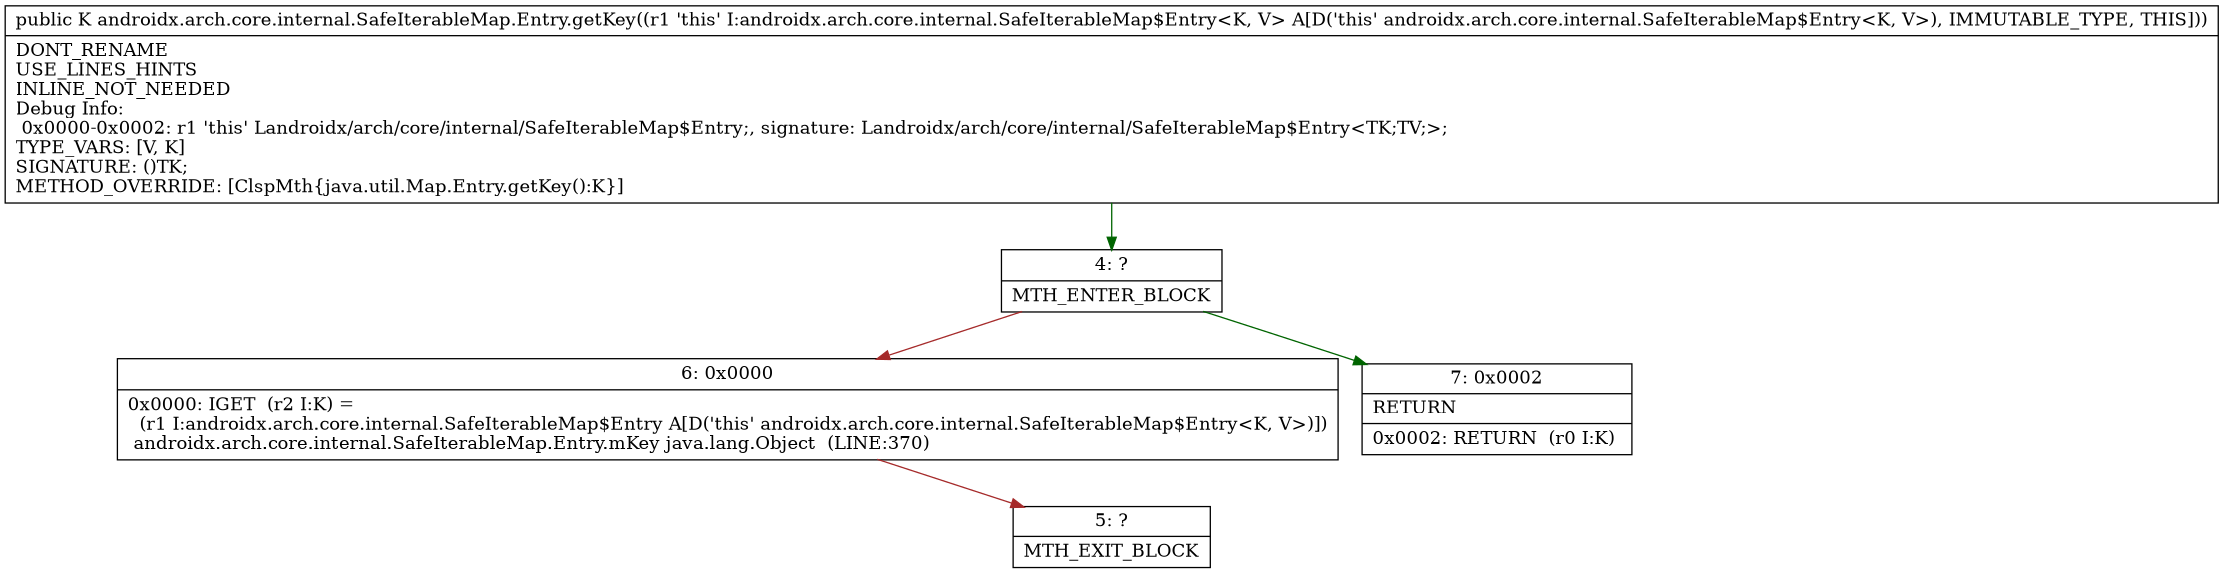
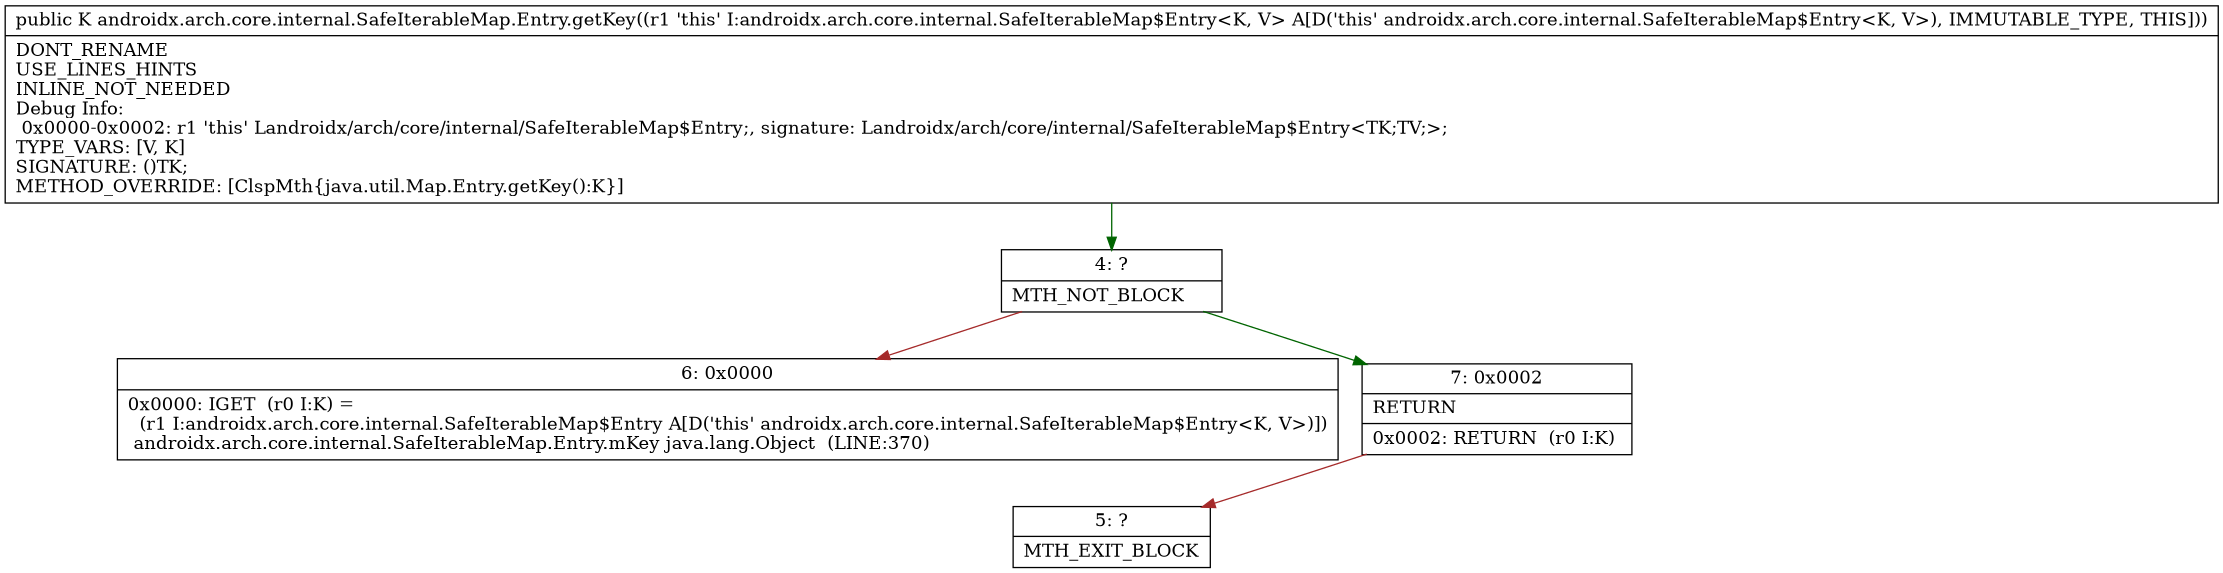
  digraph {
    node [shape=record]
    edge [color=brown]
-   n1 [label="{4\:\ ?|MTH_ENTER_BLOCK\l}"]
-   n2 [label="{6\:\ 0x0000|0x0000: IGET  (r2 I:K) = \l  (r1 I:androidx.arch.core.internal.SafeIterableMap$Entry A[D('this' androidx.arch.core.internal.SafeIterableMap$Entry\<K, V\>)])\l androidx.arch.core.internal.SafeIterableMap.Entry.mKey java.lang.Object  (LINE:370)\l}"]
+   n1 [label="{4\:\ ?|MTH_NOT_BLOCK\l}"]
+   n2 [label="{6\:\ 0x0000|0x0000: IGET  (r0 I:K) = \l  (r1 I:androidx.arch.core.internal.SafeIterableMap$Entry A[D('this' androidx.arch.core.internal.SafeIterableMap$Entry\<K, V\>)])\l androidx.arch.core.internal.SafeIterableMap.Entry.mKey java.lang.Object  (LINE:370)\l}"]
    n3 [label="{7\:\ 0x0002|RETURN\l|0x0002: RETURN  (r0 I:K) \l}"]
    n4 [label="{5\:\ ?|MTH_EXIT_BLOCK\l}"]
    n5 [label="{public K androidx.arch.core.internal.SafeIterableMap.Entry.getKey((r1 'this' I:androidx.arch.core.internal.SafeIterableMap$Entry\<K, V\> A[D('this' androidx.arch.core.internal.SafeIterableMap$Entry\<K, V\>), IMMUTABLE_TYPE, THIS]))  | DONT_RENAME\lUSE_LINES_HINTS\lINLINE_NOT_NEEDED\lDebug Info:\l  0x0000\-0x0002: r1 'this' Landroidx\/arch\/core\/internal\/SafeIterableMap$Entry;, signature: Landroidx\/arch\/core\/internal\/SafeIterableMap$Entry\<TK;TV;\>;\lTYPE_VARS: [V, K]\lSIGNATURE: ()TK;\lMETHOD_OVERRIDE: [ClspMth\{java.util.Map.Entry.getKey():K\}]\l}"]
    n1 -> n2
    n1 -> n3 [color=darkgreen]
-   n2 -> n4
+   n3 -> n4
    n5 -> n1 [color=darkgreen]
  }
